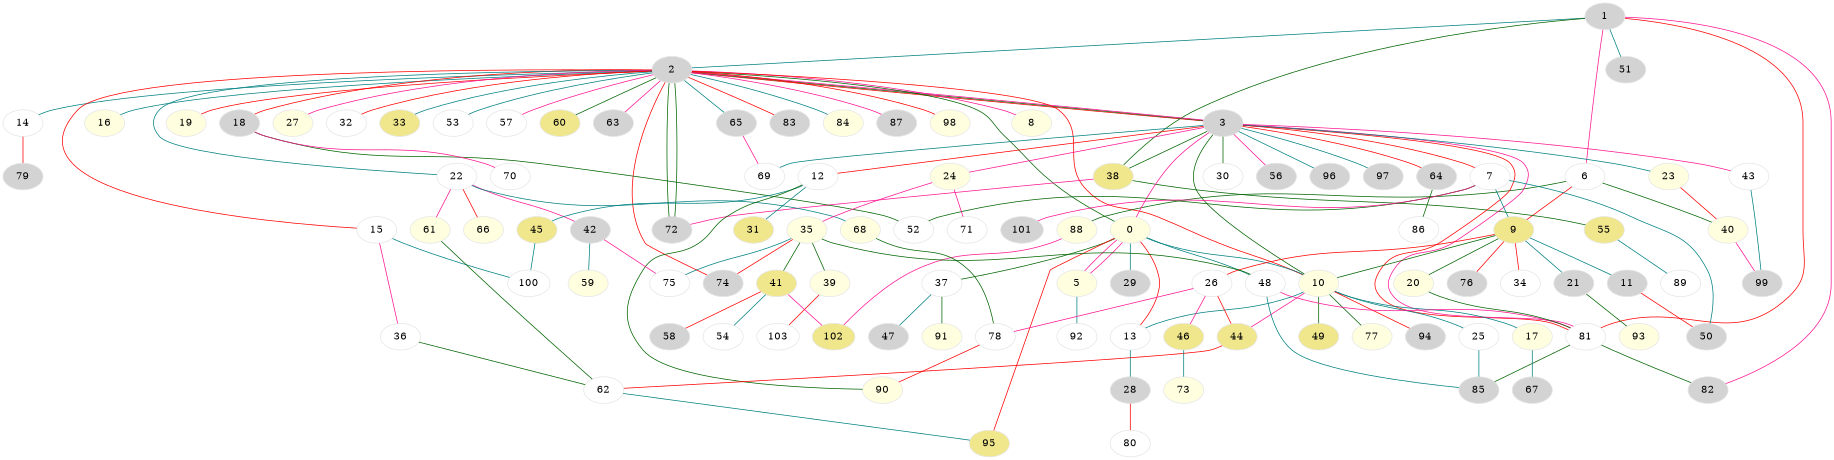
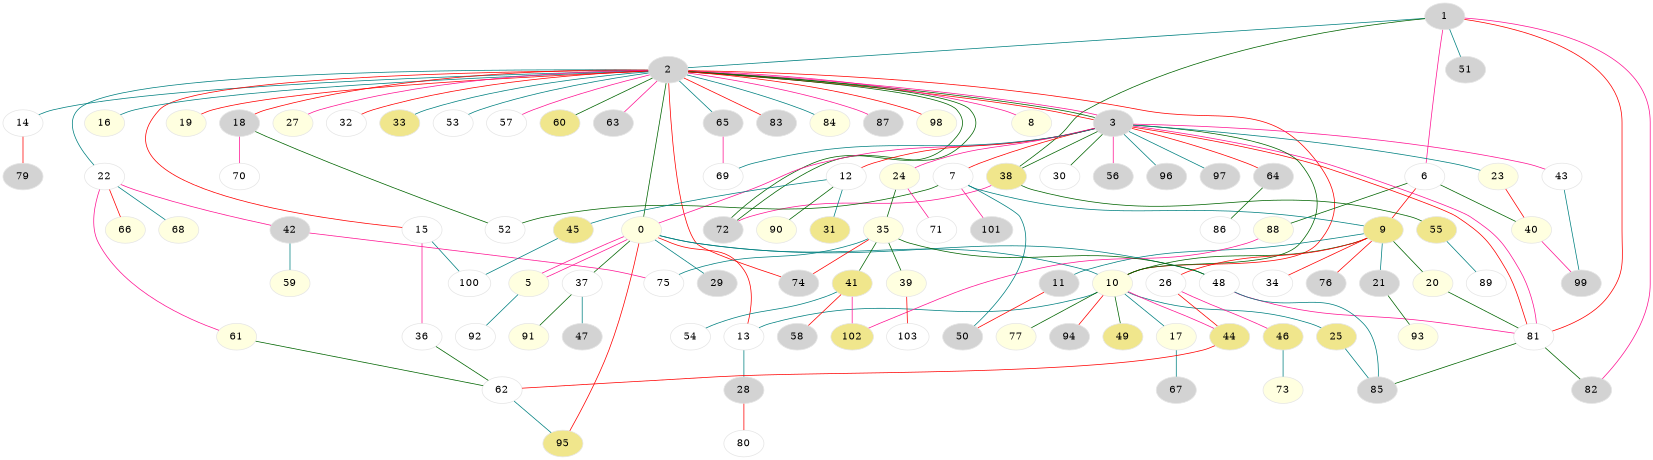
  graph {
    node [color=gray90 fillcolor=white style=filled]
    edge [color=teal]
    1 [fillcolor=lightgrey]
    2 [fillcolor=lightgrey]
    6
    38 [fillcolor=khaki]
    51 [fillcolor=lightgrey]
    81
    82 [fillcolor=lightgrey]
    3 [fillcolor=lightgrey]
    n9 [fillcolor=lightyellow label=0]
    8 [fillcolor=lightyellow]
    10 [fillcolor=lightyellow]
    14
    15
    16 [fillcolor=lightyellow]
    18 [fillcolor=lightgrey]
    19 [fillcolor=lightyellow]
    22
    27 [fillcolor=lightyellow]
    32
    33 [fillcolor=khaki]
    53
    57
    60 [fillcolor=khaki]
    63 [fillcolor=lightgrey]
    65 [fillcolor=lightgrey]
    72 [fillcolor=lightgrey]
    74 [fillcolor=lightgrey]
    83 [fillcolor=lightgrey]
    84 [fillcolor=lightyellow]
    87 [fillcolor=lightgrey]
    98 [fillcolor=lightyellow]
    9 [fillcolor=khaki]
    40 [fillcolor=lightyellow]
    88 [fillcolor=lightyellow]
    55 [fillcolor=khaki]
    85 [fillcolor=lightgrey]
    7
    12
    23 [fillcolor=lightyellow]
    24 [fillcolor=lightyellow]
    30
    43
    56 [fillcolor=lightgrey]
    64 [fillcolor=lightgrey]
    69
    96 [fillcolor=lightgrey]
    97 [fillcolor=lightgrey]
    5 [fillcolor=lightyellow]
    13
    29 [fillcolor=lightgrey]
    37
    48
    95 [fillcolor=khaki]
    17 [fillcolor=lightyellow]
-   25
+   25 [fillcolor=khaki]
    44 [fillcolor=khaki]
    49 [fillcolor=khaki]
    77 [fillcolor=lightyellow]
    94 [fillcolor=lightgrey]
    79 [fillcolor=lightgrey]
    36
    100
    52
    70
    42 [fillcolor=lightgrey]
    61 [fillcolor=lightyellow]
    66 [fillcolor=lightyellow]
    68 [fillcolor=lightyellow]
    50 [fillcolor=lightgrey]
    101 [fillcolor=lightgrey]
    31 [fillcolor=khaki]
    45 [fillcolor=khaki]
    90 [fillcolor=lightyellow]
    35 [fillcolor=lightyellow]
    71
    99 [fillcolor=lightgrey]
    86
    92
    28 [fillcolor=lightgrey]
    47 [fillcolor=lightgrey]
    91 [fillcolor=lightyellow]
    11 [fillcolor=lightgrey]
    20 [fillcolor=lightyellow]
    21 [fillcolor=lightgrey]
    26
    34
    76 [fillcolor=lightgrey]
    102 [fillcolor=khaki]
    93 [fillcolor=lightyellow]
    46 [fillcolor=khaki]
-   78
    67 [fillcolor=lightgrey]
    62
    80
    75
    59 [fillcolor=lightyellow]
    39 [fillcolor=lightyellow]
    41 [fillcolor=khaki]
    73 [fillcolor=lightyellow]
    103
    54
    58 [fillcolor=lightgrey]
    89
    1 -- 2
    1 -- 6 [color=deeppink]
    1 -- 38 [color=darkgreen]
    1 -- 51
    1 -- 81 [color=red]
    1 -- 82 [color=deeppink]
    2 -- 3 [color=red]
    2 -- 3 [color=darkgreen]
    2 -- 3 [color=deeppink]
    2 -- n9 [color=darkgreen]
    2 -- 8 [color=deeppink]
    2 -- 10 [color=red]
    2 -- 14
    2 -- 15 [color=red]
    2 -- 16
    2 -- 18 [color=red]
    2 -- 19 [color=red]
    2 -- 22
    2 -- 27 [color=deeppink]
    2 -- 32 [color=red]
    2 -- 33
    2 -- 53
    2 -- 57 [color=deeppink]
    2 -- 60 [color=darkgreen]
    2 -- 63 [color=deeppink]
    2 -- 65
    2 -- 72 [color=darkgreen]
    2 -- 72 [color=darkgreen]
    2 -- 74 [color=red]
    2 -- 83 [color=red]
    2 -- 84
    2 -- 87 [color=deeppink]
    2 -- 98 [color=red]
    6 -- 9 [color=red]
    6 -- 40 [color=darkgreen]
    6 -- 88 [color=darkgreen]
    38 -- 72 [color=deeppink]
    38 -- 55 [color=darkgreen]
    81 -- 82 [color=darkgreen]
    81 -- 85 [color=darkgreen]
    3 -- 38 [color=darkgreen]
    3 -- 81 [color=red]
    3 -- 81 [color=deeppink]
    3 -- n9 [color=deeppink]
    3 -- 10 [color=darkgreen]
    3 -- 7 [color=red]
    3 -- 12 [color=red]
    3 -- 23
    3 -- 24 [color=deeppink]
    3 -- 30 [color=darkgreen]
    3 -- 43 [color=deeppink]
    3 -- 56 [color=deeppink]
    3 -- 64 [color=red]
    3 -- 69
    3 -- 96
    3 -- 97
    n9 -- 10
    n9 -- 5 [color=deeppink]
    n9 -- 5 [color=deeppink]
    n9 -- 13 [color=red]
    n9 -- 29
    n9 -- 37 [color=darkgreen]
    n9 -- 48
    n9 -- 95 [color=red]
    10 -- 13
    10 -- 17
    10 -- 25
    10 -- 44 [color=deeppink]
    10 -- 49 [color=darkgreen]
    10 -- 77 [color=darkgreen]
    10 -- 94 [color=red]
    14 -- 79 [color=red]
    15 -- 36 [color=deeppink]
    15 -- 100
    18 -- 52 [color=darkgreen]
    18 -- 70 [color=deeppink]
    22 -- 42 [color=deeppink]
    22 -- 61 [color=deeppink]
    22 -- 66 [color=red]
    22 -- 68
    65 -- 69 [color=deeppink]
    9 -- 10 [color=darkgreen]
    9 -- 11
    9 -- 20 [color=darkgreen]
    9 -- 21
    9 -- 26 [color=red]
    9 -- 34 [color=red]
    9 -- 76 [color=red]
    40 -- 99 [color=deeppink]
    88 -- 102 [color=deeppink]
    55 -- 89
    7 -- 9
    7 -- 52 [color=darkgreen]
    7 -- 50
    7 -- 101 [color=deeppink]
    12 -- 31
    12 -- 45
    12 -- 90 [color=darkgreen]
    23 -- 40 [color=red]
-   24 -- 35 [color=deeppink]
+   24 -- 35 [color=darkgreen]
    24 -- 71 [color=deeppink]
    43 -- 99
    64 -- 86 [color=darkgreen]
    5 -- 92
    13 -- 28
    37 -- 47
    37 -- 91 [color=darkgreen]
    48 -- 81 [color=deeppink]
    48 -- 85
    17 -- 67
    25 -- 85
    44 -- 62 [color=red]
    36 -- 62 [color=darkgreen]
    42 -- 75 [color=deeppink]
    42 -- 59
    61 -- 62 [color=darkgreen]
-   68 -- 78 [color=darkgreen]
    45 -- 100
    35 -- 74 [color=red]
    35 -- 48 [color=darkgreen]
    35 -- 75
    35 -- 39 [color=darkgreen]
    35 -- 41 [color=darkgreen]
    28 -- 80 [color=red]
    11 -- 50 [color=red]
    20 -- 81 [color=darkgreen]
    21 -- 93 [color=darkgreen]
    26 -- 44 [color=red]
    26 -- 46 [color=deeppink]
-   26 -- 78 [color=deeppink]
    46 -- 73
-   78 -- 90 [color=red]
    62 -- 95
    39 -- 103 [color=red]
    41 -- 102 [color=deeppink]
    41 -- 54
    41 -- 58 [color=red]
  }
